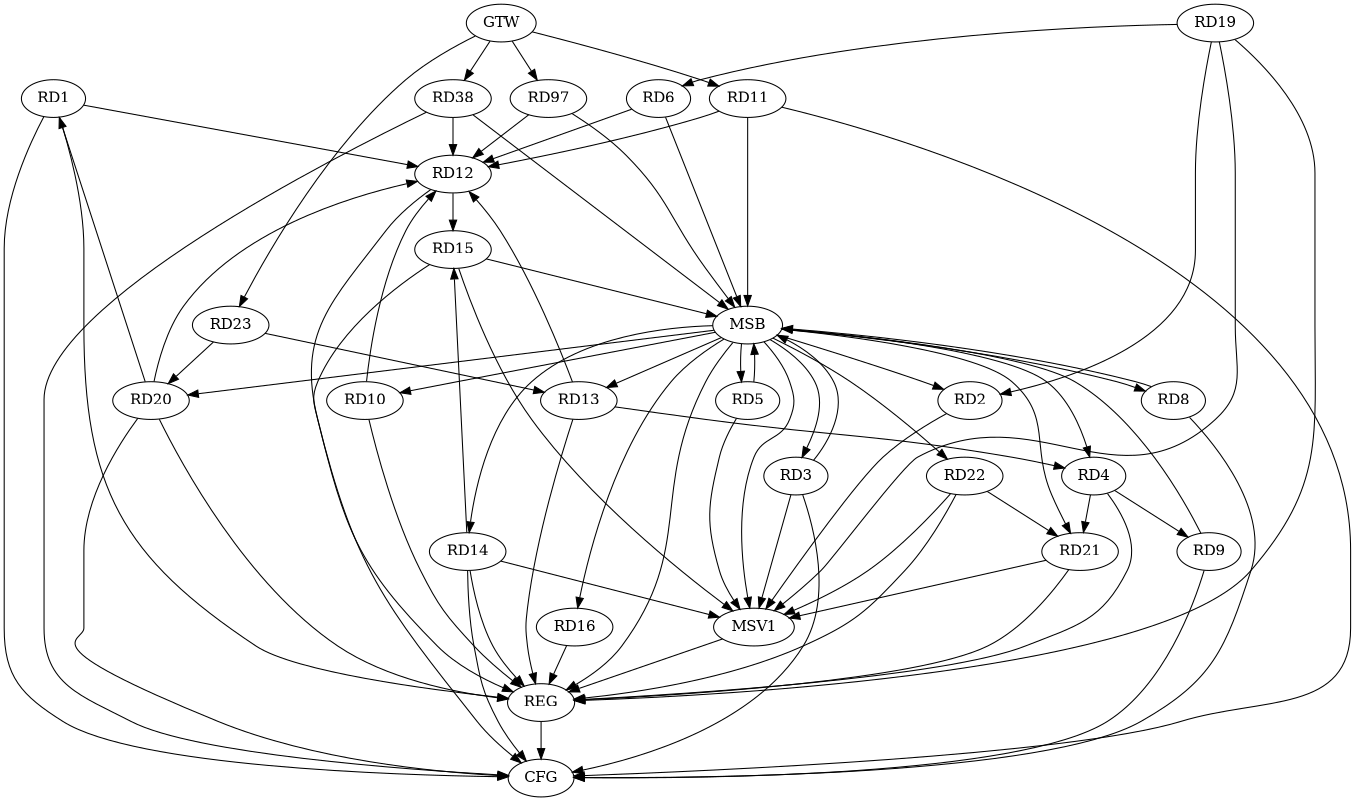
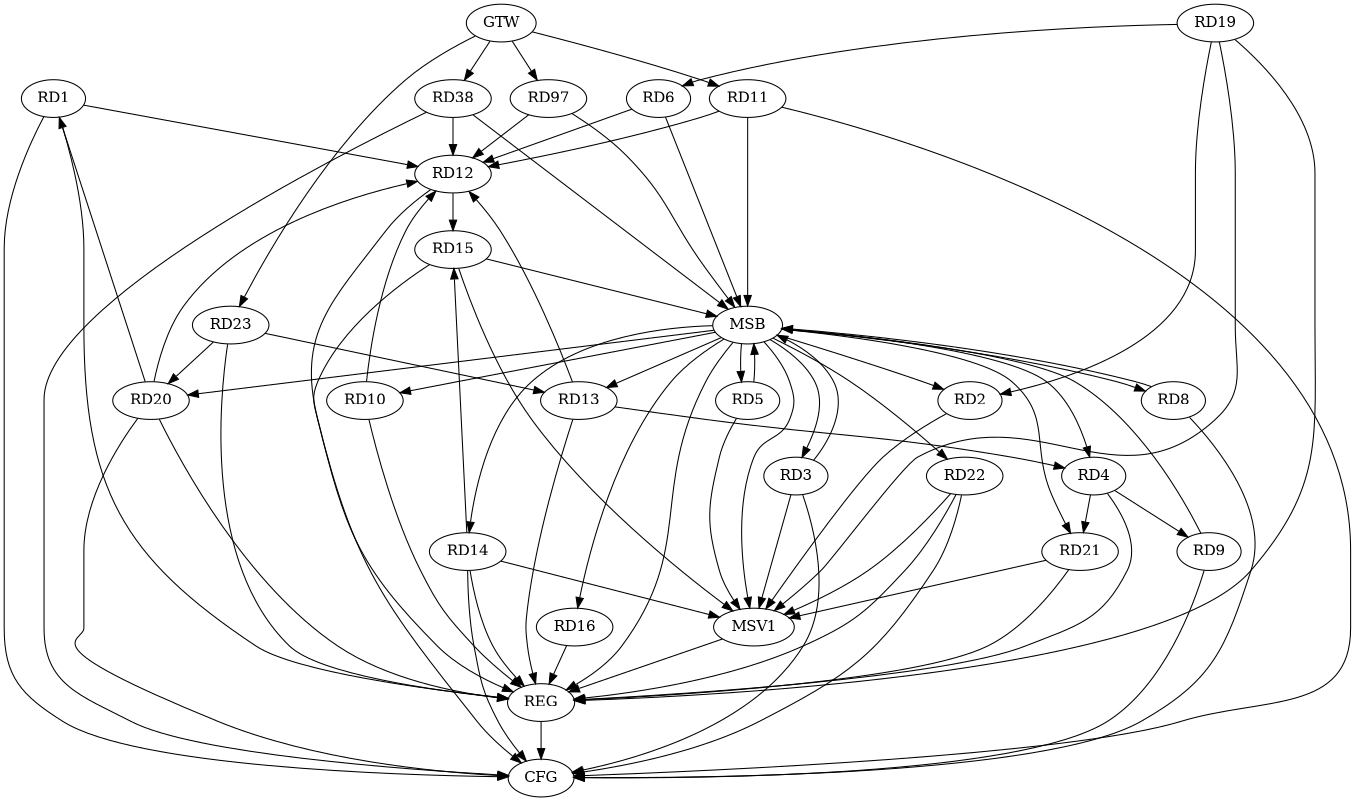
  strict digraph {
    n1 [label=RD1]
    n2 [label=RD12]
    n3 [label=REG]
    n4 [label=CFG]
    n5 [label=RD15]
    n6 [label=RD2]
    n7 [label=MSV1]
    n8 [label=MSB]
    n9 [label=RD3]
    n10 [label=RD4]
    n11 [label=RD21]
    n12 [label=RD5]
    n13 [label=RD8]
    n14 [label=RD10]
    n15 [label=RD13]
    n16 [label=RD14]
    n17 [label=RD16]
    n18 [label=RD20]
    n19 [label=RD22]
    n20 [label=RD9]
    n21 [label=RD6]
    n22 [label=RD11]
    n23 [label=RD97]
    n24 [label=RD38]
    n25 [label=RD19]
    n26 [label=RD23]
    n27 [label=GTW]
    n1 -> n2
    n1 -> n3
    n1 -> n4
    n2 -> n3
    n2 -> n5
    n3 -> n4
    n5 -> n4
    n5 -> n7
    n5 -> n8
    n6 -> n7
    n7 -> n3
    n8 -> n3
    n8 -> n6
    n8 -> n7
    n8 -> n9
    n8 -> n10
    n8 -> n11
    n8 -> n12
    n8 -> n13
    n8 -> n14
    n8 -> n15
    n8 -> n16
    n8 -> n17
    n8 -> n18
    n8 -> n19
    n9 -> n4
    n9 -> n7
    n9 -> n8
    n10 -> n3
    n10 -> n11
    n10 -> n20
    n11 -> n3
    n11 -> n7
    n12 -> n7
    n12 -> n8
    n13 -> n4
    n13 -> n8
    n14 -> n2
    n14 -> n3
    n15 -> n2
    n15 -> n3
    n15 -> n10
    n16 -> n3
    n16 -> n4
    n16 -> n5
    n16 -> n7
    n17 -> n3
    n18 -> n1
    n18 -> n2
    n18 -> n3
    n18 -> n4
    n19 -> n3
-   n19 -> n11
+   n19 -> n4
    n19 -> n7
    n20 -> n4
    n20 -> n8
    n21 -> n2
    n21 -> n8
    n22 -> n2
    n22 -> n4
    n22 -> n8
    n23 -> n2
    n23 -> n8
    n24 -> n2
    n24 -> n4
    n24 -> n8
    n25 -> n3
    n25 -> n6
    n25 -> n7
    n25 -> n21
+   n26 -> n3
    n26 -> n15
    n26 -> n18
    n27 -> n22
    n27 -> n23
    n27 -> n24
    n27 -> n26
  }
